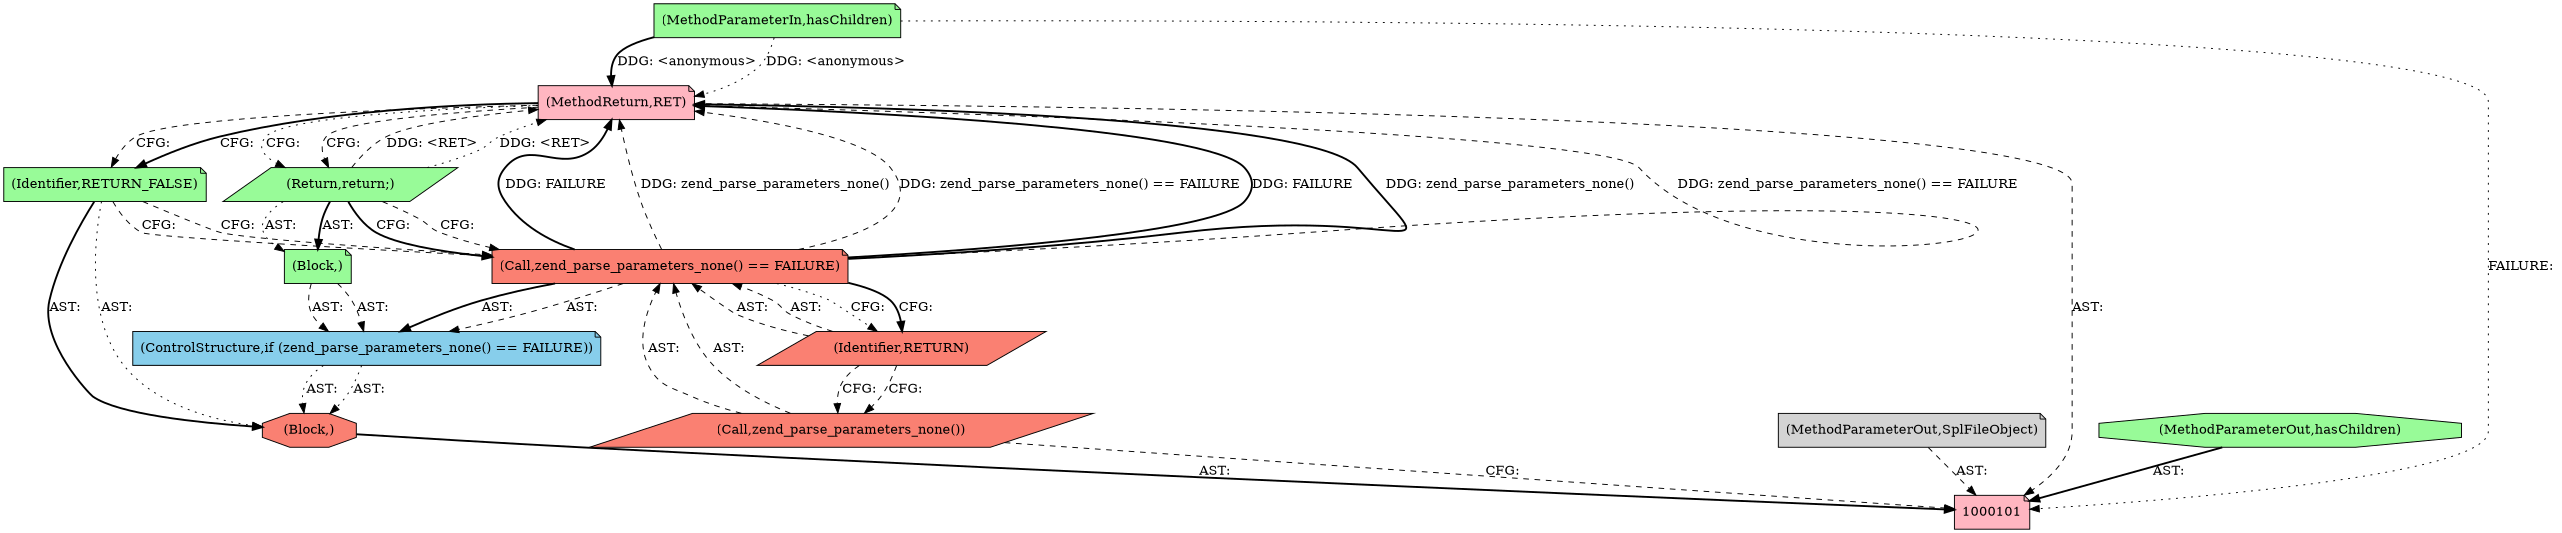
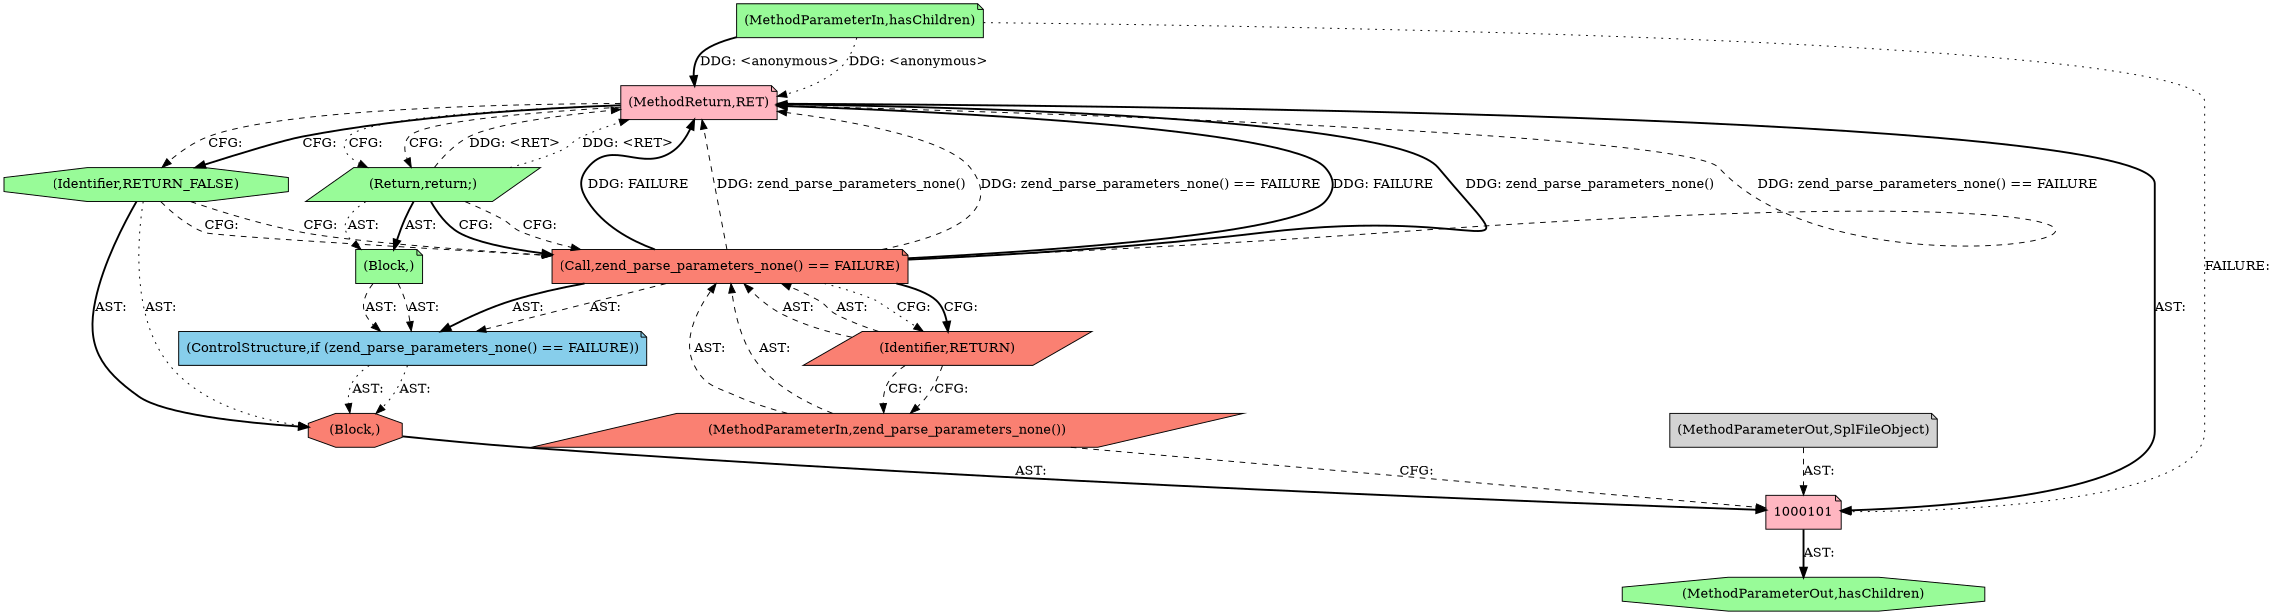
  digraph {
    node [fillcolor=palegreen shape=note style=filled]
    edge [style=dashed]
    n1 [fillcolor=lightpink label="(MethodReturn,RET)"]
    n2 [label="(Return,return;)" shape=parallelogram]
-   n3 [label="(Identifier,RETURN_FALSE)"]
+   n3 [label="(Identifier,RETURN_FALSE)" shape=octagon]
    1000101 [fillcolor=lightpink]
    n5 [fillcolor=salmon label="(Call,zend_parse_parameters_none() == FAILURE)"]
    n6 [label="(Block,)"]
    n7 [fillcolor=salmon label="(Block,)" shape=octagon]
    n8 [fillcolor=lightgrey label="(MethodParameterOut,SplFileObject)"]
    n9 [label="(MethodParameterIn,hasChildren)"]
    n10 [label="(MethodParameterOut,hasChildren)" shape=octagon]
    n11 [fillcolor=skyblue label="(ControlStructure,if (zend_parse_parameters_none() == FAILURE))"]
    n12 [fillcolor=salmon label="(Identifier,RETURN)" shape=parallelogram]
-   n13 [fillcolor=salmon label="(Call,zend_parse_parameters_none())" shape=parallelogram]
+   n13 [fillcolor=salmon label="(MethodParameterIn,zend_parse_parameters_none())" shape=parallelogram]
    n1 -> n2 [label="CFG: " style=dotted]
    n1 -> n2 [label="CFG: "]
    n1 -> n3 [label="CFG: "]
    n1 -> n3 [label="CFG: " style=bold]
-   n1 -> 1000101 [label="AST: "]
+   n1 -> 1000101 [label="AST: " style=bold]
    n2 -> n1 [label="DDG: <RET>"]
    n2 -> n1 [label="DDG: <RET>" style=dotted]
    n2 -> n5 [label="CFG: "]
    n2 -> n5 [label="CFG: " style=bold]
    n2 -> n6 [label="AST: " style=dotted]
    n2 -> n6 [label="AST: " style=bold]
    n3 -> n5 [label="CFG: "]
    n3 -> n5 [label="CFG: "]
    n3 -> n7 [label="AST: " style=bold]
    n3 -> n7 [label="AST: " style=dotted]
    n5 -> n1 [label="DDG: FAILURE" style=bold]
    n5 -> n1 [label="DDG: zend_parse_parameters_none()"]
    n5 -> n1 [label="DDG: zend_parse_parameters_none() == FAILURE"]
    n5 -> n1 [label="DDG: FAILURE" style=bold]
    n5 -> n1 [label="DDG: zend_parse_parameters_none()" style=bold]
    n5 -> n1 [label="DDG: zend_parse_parameters_none() == FAILURE"]
    n5 -> n11 [label="AST: "]
    n5 -> n11 [label="AST: " style=bold]
    n5 -> n12 [label="CFG: " style=dotted]
    n5 -> n12 [label="CFG: " style=bold]
    n6 -> n11 [label="AST: "]
    n6 -> n11 [label="AST: "]
    n7 -> 1000101 [label="AST: " style=bold]
    n8 -> 1000101 [label="AST: "]
    n9 -> n1 [label="DDG: <anonymous>" style=bold]
    n9 -> n1 [label="DDG: <anonymous>" style=dotted]
    n9 -> 1000101 [label="FAILURE: " style=dotted]
-   n10 -> 1000101 [label="AST: " style=bold]
+   1000101 -> n10 [label="AST: " style=bold]
    n11 -> n7 [label="AST: " style=dotted]
    n11 -> n7 [label="AST: " style=dotted]
    n12 -> n5 [label="AST: "]
    n12 -> n5 [label="AST: "]
    n12 -> n13 [label="CFG: "]
    n12 -> n13 [label="CFG: "]
    n13 -> 1000101 [label="CFG: "]
    n13 -> n5 [label="AST: "]
    n13 -> n5 [label="AST: "]
  }
